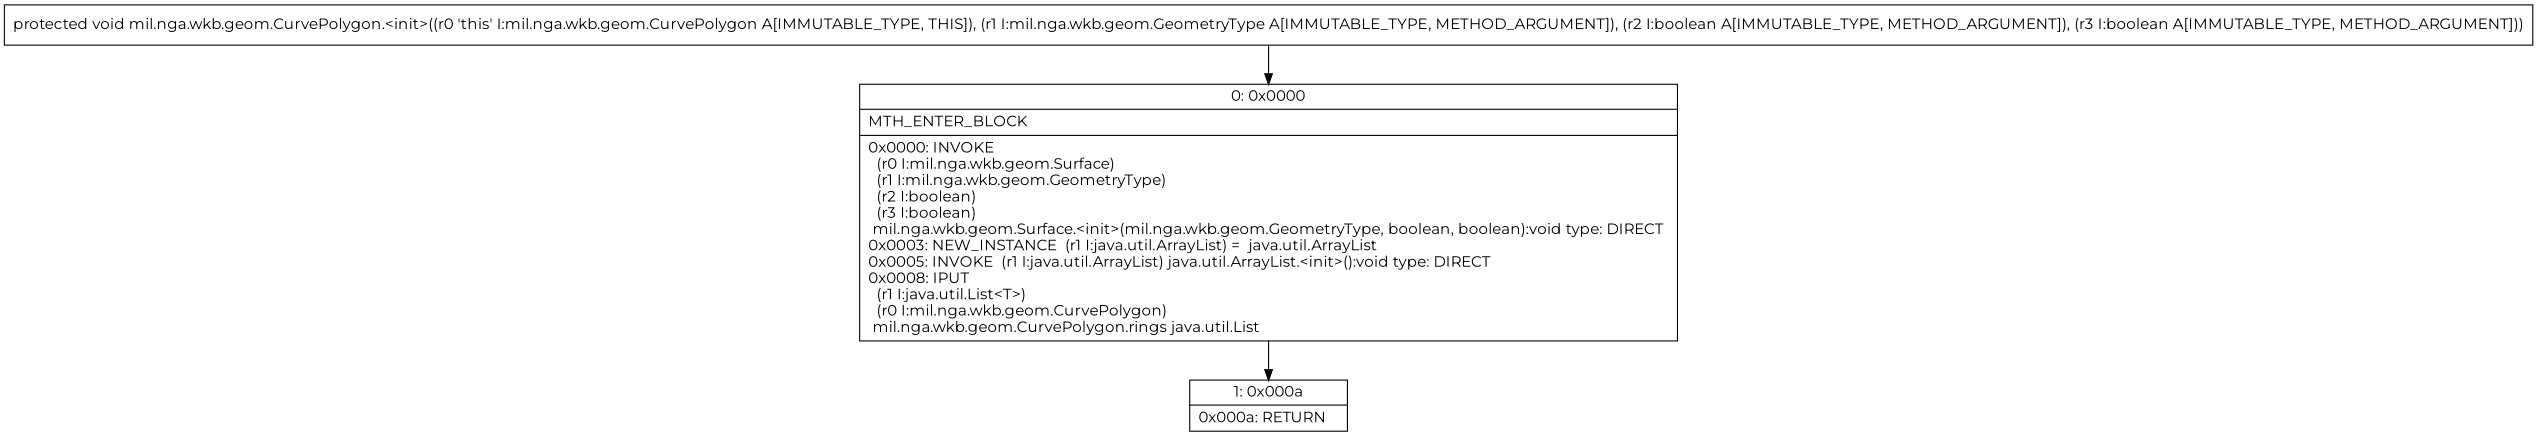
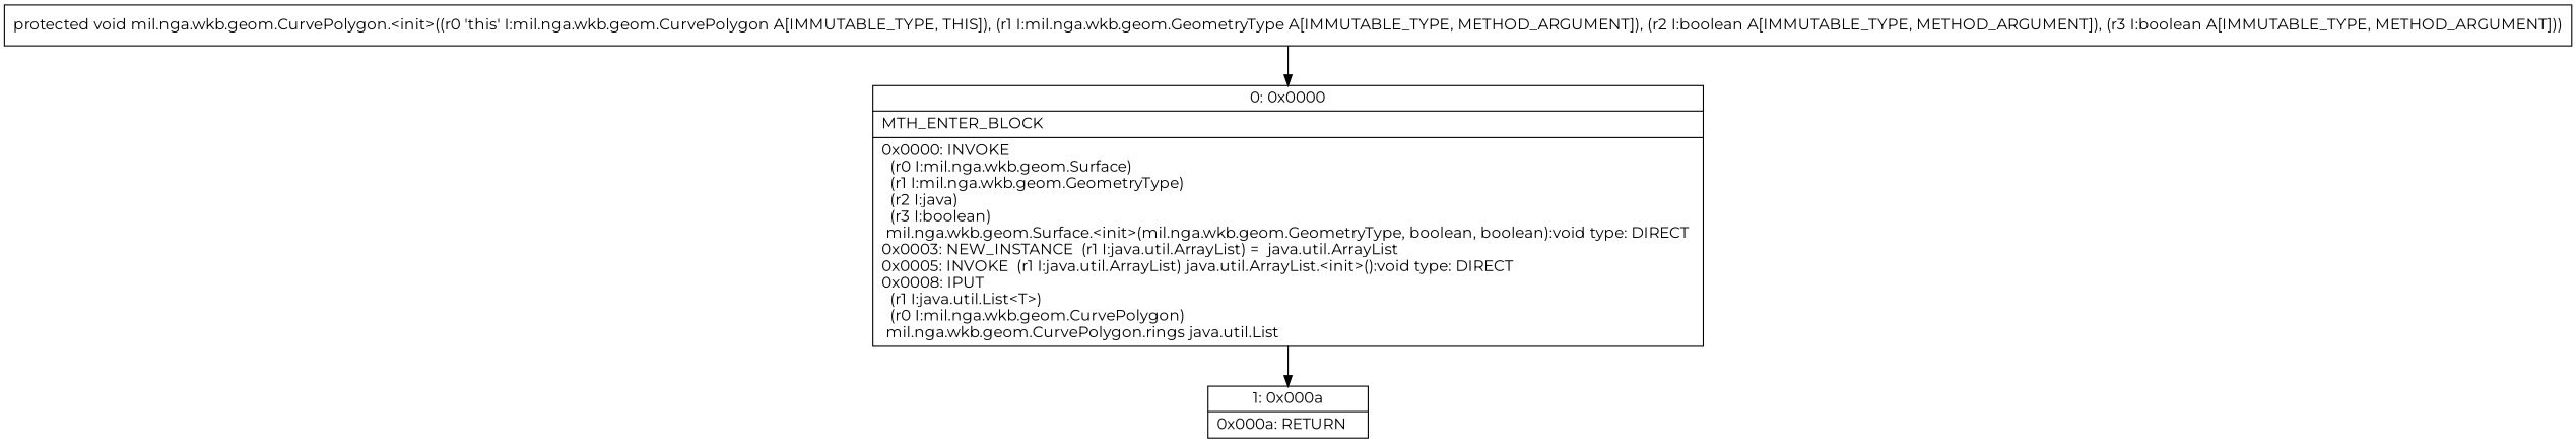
  digraph {
    fontname=Montserrat
    node [shape=record fontname=Montserrat]
    edge [fontname=Montserrat]
-   n1 [label="{0\:\ 0x0000|MTH_ENTER_BLOCK\l|0x0000: INVOKE  \l  (r0 I:mil.nga.wkb.geom.Surface)\l  (r1 I:mil.nga.wkb.geom.GeometryType)\l  (r2 I:boolean)\l  (r3 I:boolean)\l mil.nga.wkb.geom.Surface.\<init\>(mil.nga.wkb.geom.GeometryType, boolean, boolean):void type: DIRECT \l0x0003: NEW_INSTANCE  (r1 I:java.util.ArrayList) =  java.util.ArrayList \l0x0005: INVOKE  (r1 I:java.util.ArrayList) java.util.ArrayList.\<init\>():void type: DIRECT \l0x0008: IPUT  \l  (r1 I:java.util.List\<T\>)\l  (r0 I:mil.nga.wkb.geom.CurvePolygon)\l mil.nga.wkb.geom.CurvePolygon.rings java.util.List \l}"]
+   n1 [label="{0\:\ 0x0000|MTH_ENTER_BLOCK\l|0x0000: INVOKE  \l  (r0 I:mil.nga.wkb.geom.Surface)\l  (r1 I:mil.nga.wkb.geom.GeometryType)\l  (r2 I:java)\l  (r3 I:boolean)\l mil.nga.wkb.geom.Surface.\<init\>(mil.nga.wkb.geom.GeometryType, boolean, boolean):void type: DIRECT \l0x0003: NEW_INSTANCE  (r1 I:java.util.ArrayList) =  java.util.ArrayList \l0x0005: INVOKE  (r1 I:java.util.ArrayList) java.util.ArrayList.\<init\>():void type: DIRECT \l0x0008: IPUT  \l  (r1 I:java.util.List\<T\>)\l  (r0 I:mil.nga.wkb.geom.CurvePolygon)\l mil.nga.wkb.geom.CurvePolygon.rings java.util.List \l}"]
    n2 [label="{1\:\ 0x000a|0x000a: RETURN   \l}"]
    n3 [label="{protected void mil.nga.wkb.geom.CurvePolygon.\<init\>((r0 'this' I:mil.nga.wkb.geom.CurvePolygon A[IMMUTABLE_TYPE, THIS]), (r1 I:mil.nga.wkb.geom.GeometryType A[IMMUTABLE_TYPE, METHOD_ARGUMENT]), (r2 I:boolean A[IMMUTABLE_TYPE, METHOD_ARGUMENT]), (r3 I:boolean A[IMMUTABLE_TYPE, METHOD_ARGUMENT])) }"]
    n1 -> n2
    n3 -> n1
  }
